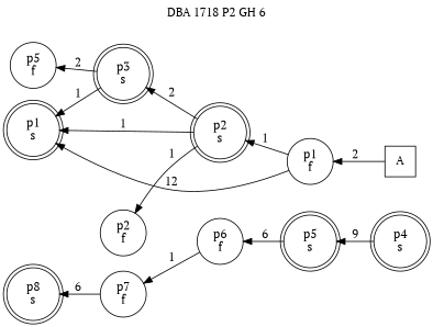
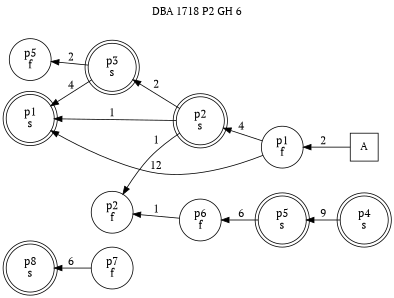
  digraph {
    fontname="PT Serif"
    label=" DBA 1718 P2 GH 6 "
    labelloc=tl
    rankdir=RL
    node [fontname="PT Serif" shape=doublecircle]
    edge [fontname="PT Serif"]
    n1 [label=A shape=square]
    n2 [label="p1\nf" shape=circle]
    n3 [label="p1\ns"]
    n4 [label="p2\ns"]
    n5 [label="p2\nf" shape=circle]
    n6 [label="p3\ns"]
    n7 [label="p5\nf" shape=circle]
    n8 [label="p4\ns"]
    n9 [label="p5\ns"]
    n10 [label="p6\nf" shape=circle]
    n11 [label="p7\nf" shape=circle]
    n12 [label="p8\ns"]
    n1 -> n2 [label=2]
    n2 -> n3 [label=12]
-   n2 -> n4 [label=1]
+   n2 -> n4 [label=4]
    n4 -> n3 [label=1]
    n4 -> n5 [label=1]
    n4 -> n6 [label=2]
-   n6 -> n3 [label=1]
+   n6 -> n3 [label=4]
    n6 -> n7 [label=2]
    n8 -> n9 [label=9]
    n9 -> n10 [label=6]
-   n10 -> n11 [label=1]
+   n10 -> n5 [label=1]
    n11 -> n12 [label=6]
  }
